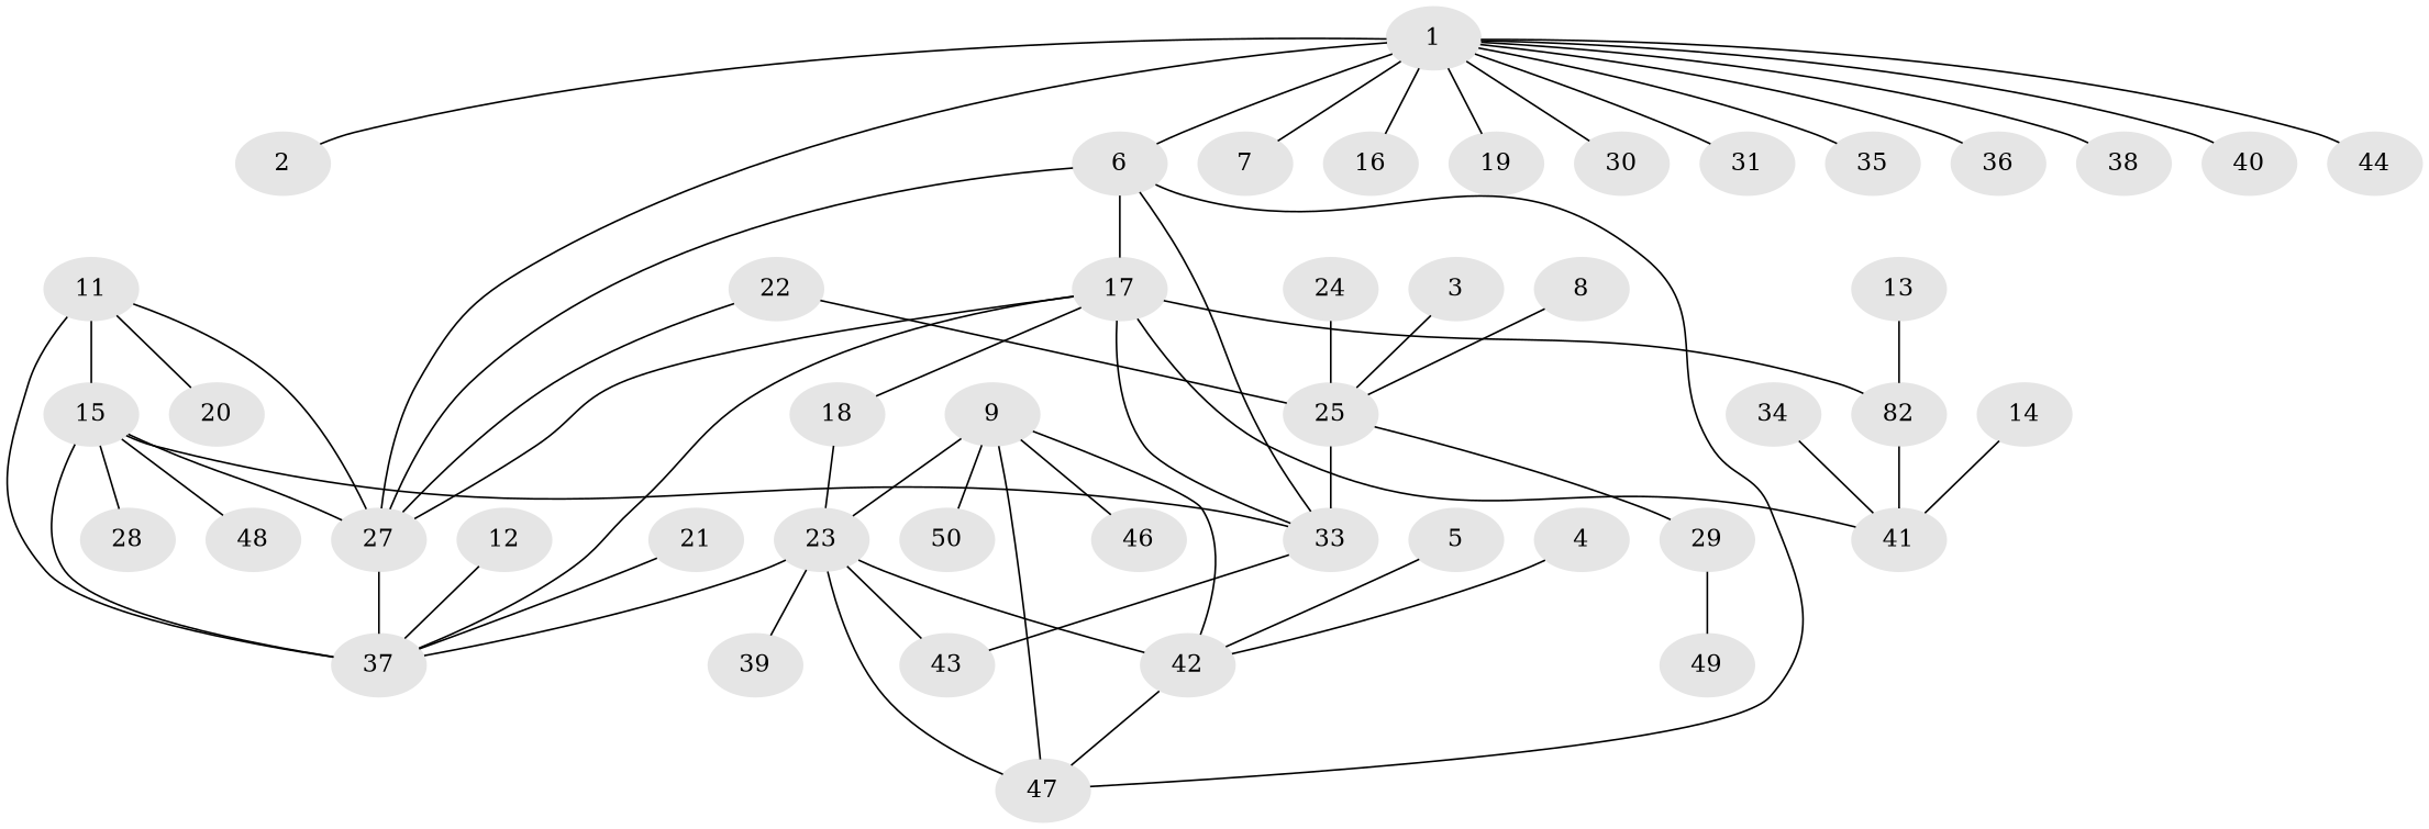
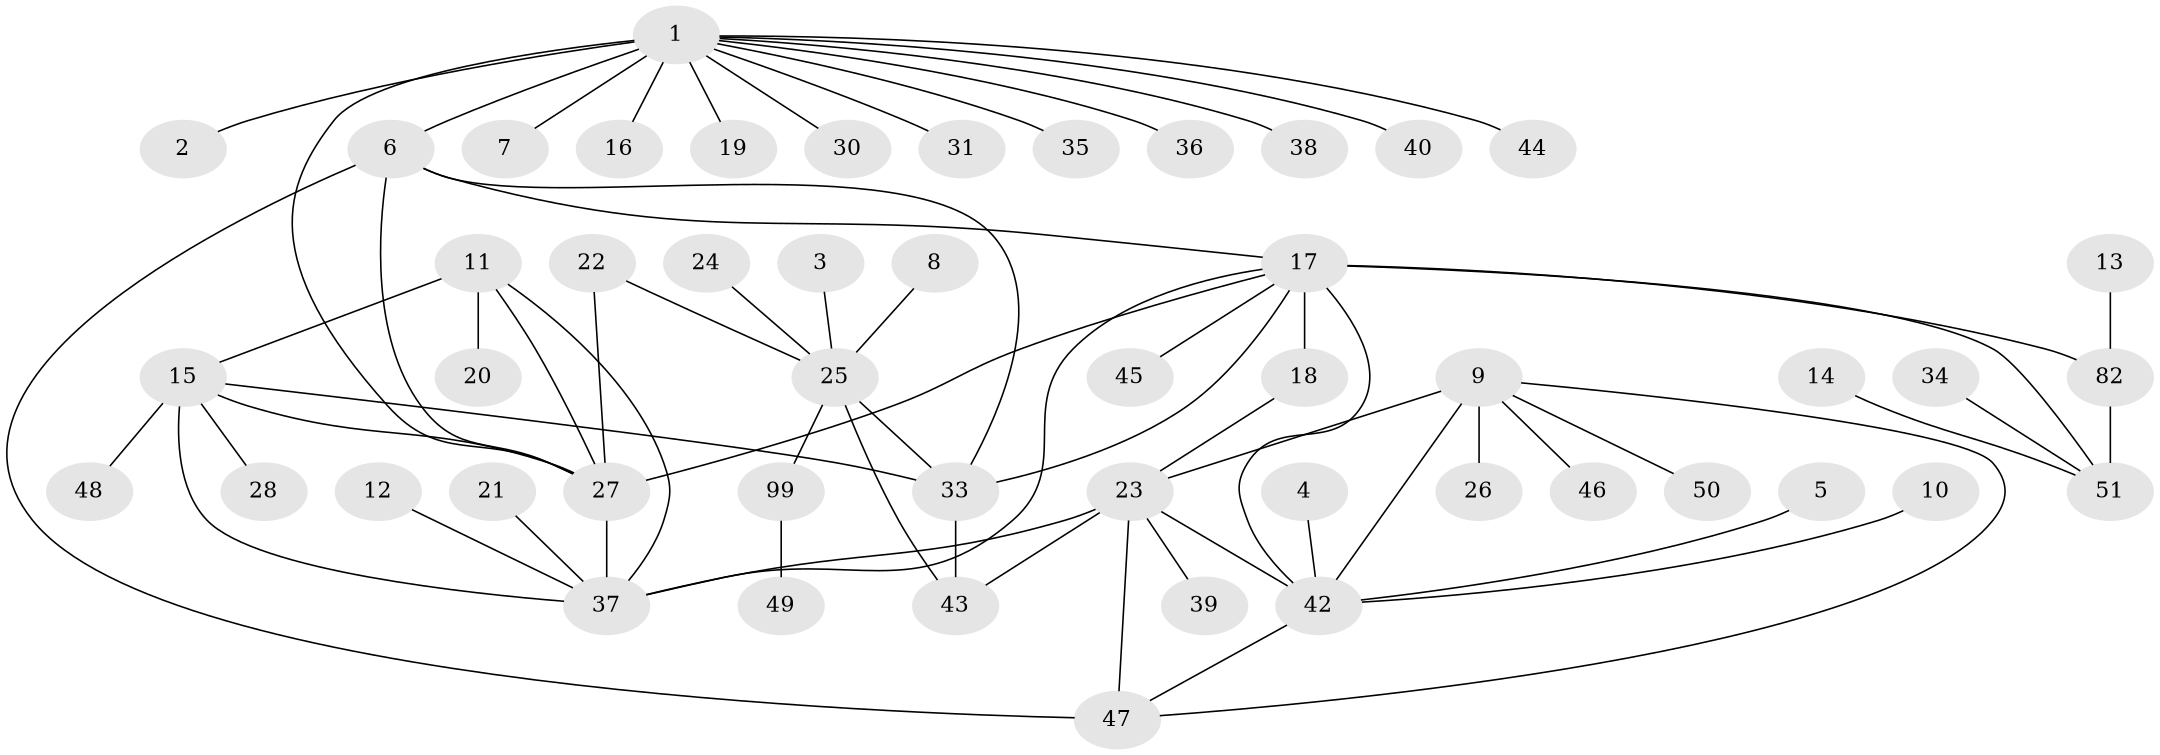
  graph {
    node [color=gray90 style=filled]
    edge [weight=1.0]
    1
    2
    6
    7
    16
    19
    27
    30
    31
    35
    36
    38
    40
    44
    17
    33
    47
    37
    3
    25
    43
-   29
+   29 [label=99]
    4
    42
    5
    n26 [label=82]
-   41
+   41 [label=51]
    18
+   45
    8
    9
    23
+   26
    46
    50
    39
+   10
    11
    15
    20
    28
    48
    12
    13
    14
    21
    22
    24
    49
    34
    1 -- 2
    1 -- 6 [weight=4.0]
    1 -- 7
    1 -- 16
    1 -- 19
    1 -- 27
    1 -- 30
    1 -- 31
    1 -- 35
    1 -- 36
    1 -- 38
    1 -- 40
    1 -- 44
    6 -- 27
    6 -- 17 [weight=2.0]
    6 -- 33
    6 -- 47
    27 -- 37 [weight=2.0]
    17 -- 27
    17 -- 33 [weight=2.0]
    17 -- 37
+   17 -- 42
    17 -- n26 [weight=2.0]
    17 -- 41 [weight=4.0]
    17 -- 18
+   17 -- 45
    33 -- 43 [weight=2.0]
    3 -- 25
    25 -- 33 [weight=4.0]
+   25 -- 43 [weight=2.0]
    25 -- 29
    29 -- 49
    4 -- 42
    42 -- 47
    5 -- 42
    n26 -- 41 [weight=2.0]
    18 -- 23
    8 -- 25
    9 -- 47
    9 -- 42
    9 -- 23 [weight=2.0]
+   9 -- 26
    9 -- 46
    9 -- 50
    23 -- 47 [weight=2.0]
    23 -- 37
    23 -- 43
    23 -- 42 [weight=2.0]
    23 -- 39
+   10 -- 42
    11 -- 27
    11 -- 37 [weight=2.0]
    11 -- 15
    11 -- 20
    15 -- 27
    15 -- 33
    15 -- 37 [weight=2.0]
    15 -- 28
    15 -- 48
    12 -- 37
    13 -- n26
    14 -- 41
    21 -- 37
    22 -- 27
    22 -- 25
    24 -- 25
    34 -- 41
  }
